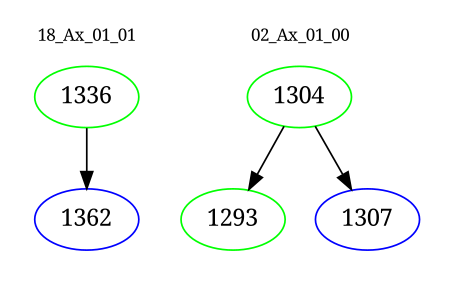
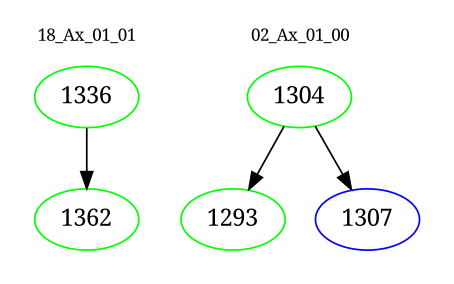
  digraph {
    fontname="Noto Serif"
    node [color=green fontname="Noto Serif"]
    edge [color=black fontname="Noto Serif"]
    n1 [label=1336]
-   n2 [color=blue label=1362]
+   n2 [label=1362]
    n3 [label=1304]
    n4 [label=1293]
    n5 [color=blue label=1307]
    subgraph cluster_1 {
      color=white
      fontsize=10
      label="18_Ax_01_01"
      n1
      n2
    }
    subgraph cluster_2 {
      color=white
      fontsize=10
      label="02_Ax_01_00"
      n3
      n4
      n5
    }
    n1 -> n2
    n3 -> n4
    n3 -> n5
  }
